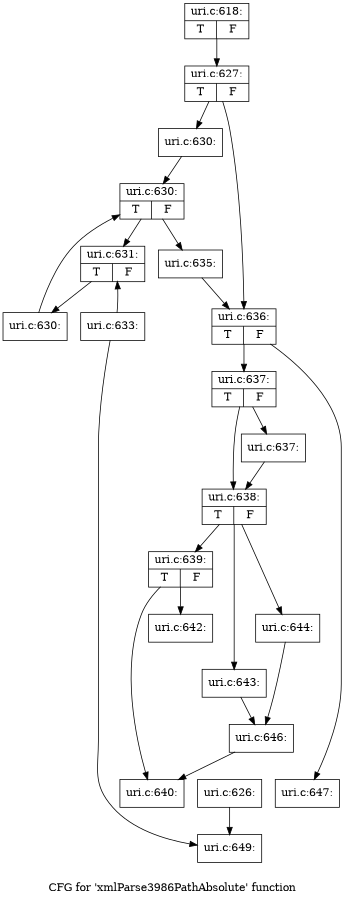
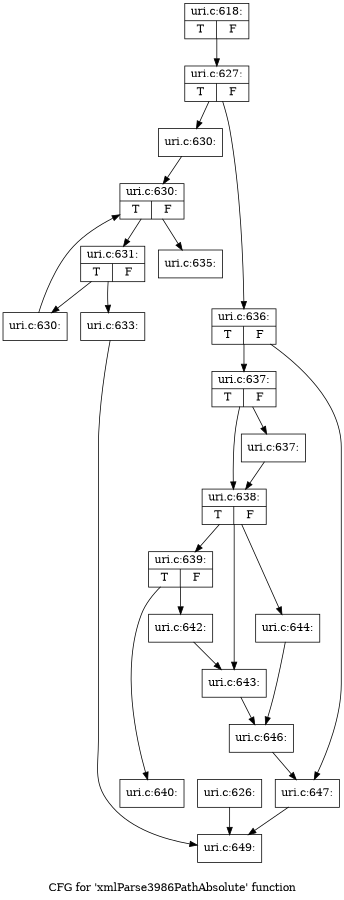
  digraph {
    label="CFG for 'xmlParse3986PathAbsolute' function"
    node [shape=record]
    n1 [label="{uri.c:618:|{<s0>T|<s1>F}}"]
    n2 [label="{uri.c:627:|{<s0>T|<s1>F}}"]
    n3 [label="{uri.c:626:}"]
    n4 [label="{uri.c:649:}"]
    n5 [label="{uri.c:630:}"]
    n6 [label="{uri.c:636:|{<s0>T|<s1>F}}"]
    n7 [label="{uri.c:630:|{<s0>T|<s1>F}}"]
    n8 [label="{uri.c:637:|{<s0>T|<s1>F}}"]
    n9 [label="{uri.c:647:}"]
    n10 [label="{uri.c:631:|{<s0>T|<s1>F}}"]
    n11 [label="{uri.c:635:}"]
    n12 [label="{uri.c:637:}"]
    n13 [label="{uri.c:638:|{<s0>T|<s1>F}}"]
    n14 [label="{uri.c:633:}"]
    n15 [label="{uri.c:630:}"]
    n16 [label="{uri.c:639:|{<s0>T|<s1>F}}"]
    n17 [label="{uri.c:644:}"]
    n18 [label="{uri.c:643:}"]
    n19 [label="{uri.c:640:}"]
    n20 [label="{uri.c:642:}"]
    n21 [label="{uri.c:646:}"]
    n1 -> n2
    n2 -> n5
    n2 -> n6
    n3 -> n4
    n5 -> n7
    n6 -> n8
    n6 -> n9
    n7 -> n10
    n7 -> n11
    n8 -> n12
    n8 -> n13
-   n14 -> n10
+   n9 -> n4
+   n10 -> n14
    n10 -> n15
-   n11 -> n6
    n12 -> n13
    n13 -> n16
    n13 -> n17
    n13 -> n18
    n14 -> n4
    n15 -> n7
    n16 -> n19
    n16 -> n20
    n17 -> n21
    n18 -> n21
-   n21 -> n19
+   n20 -> n18
+   n21 -> n9
  }
